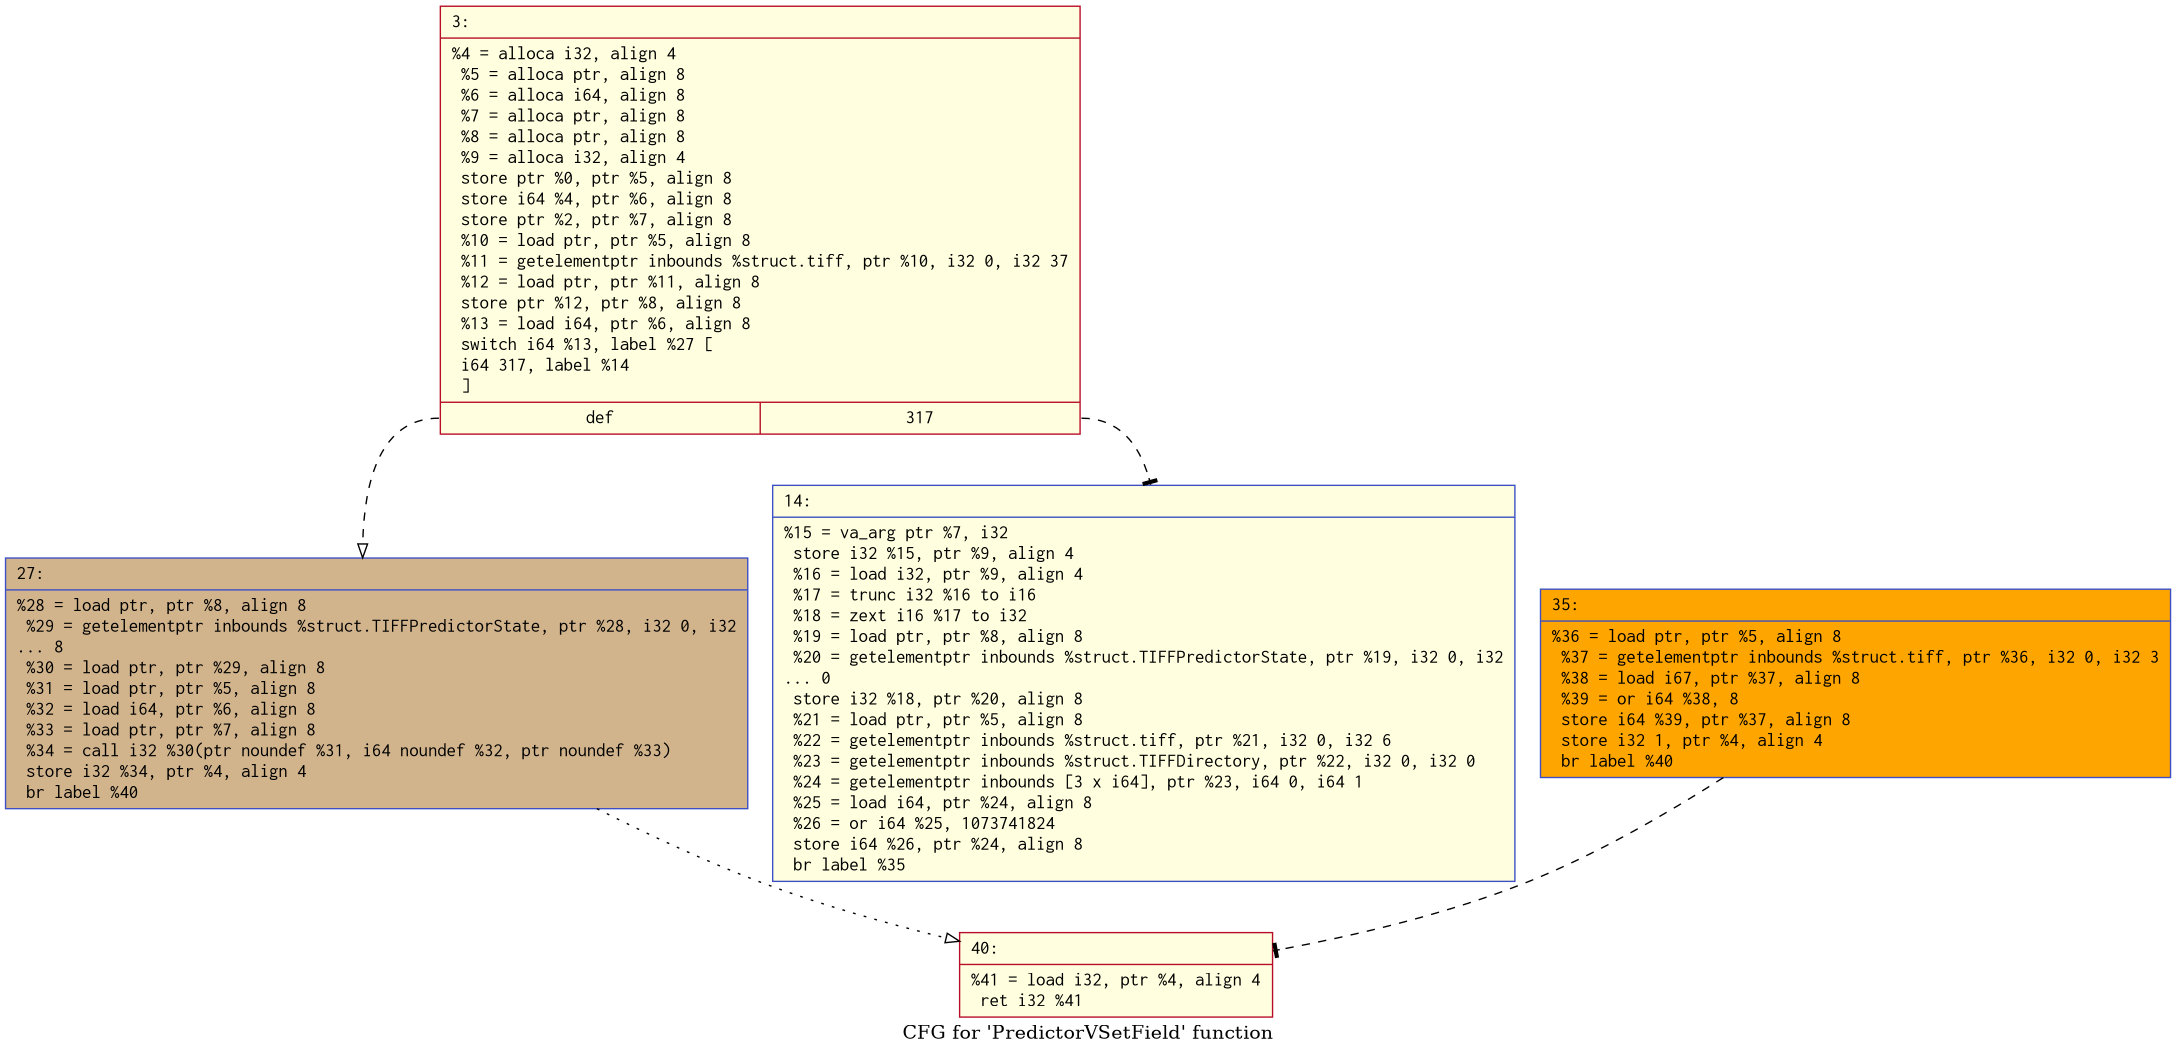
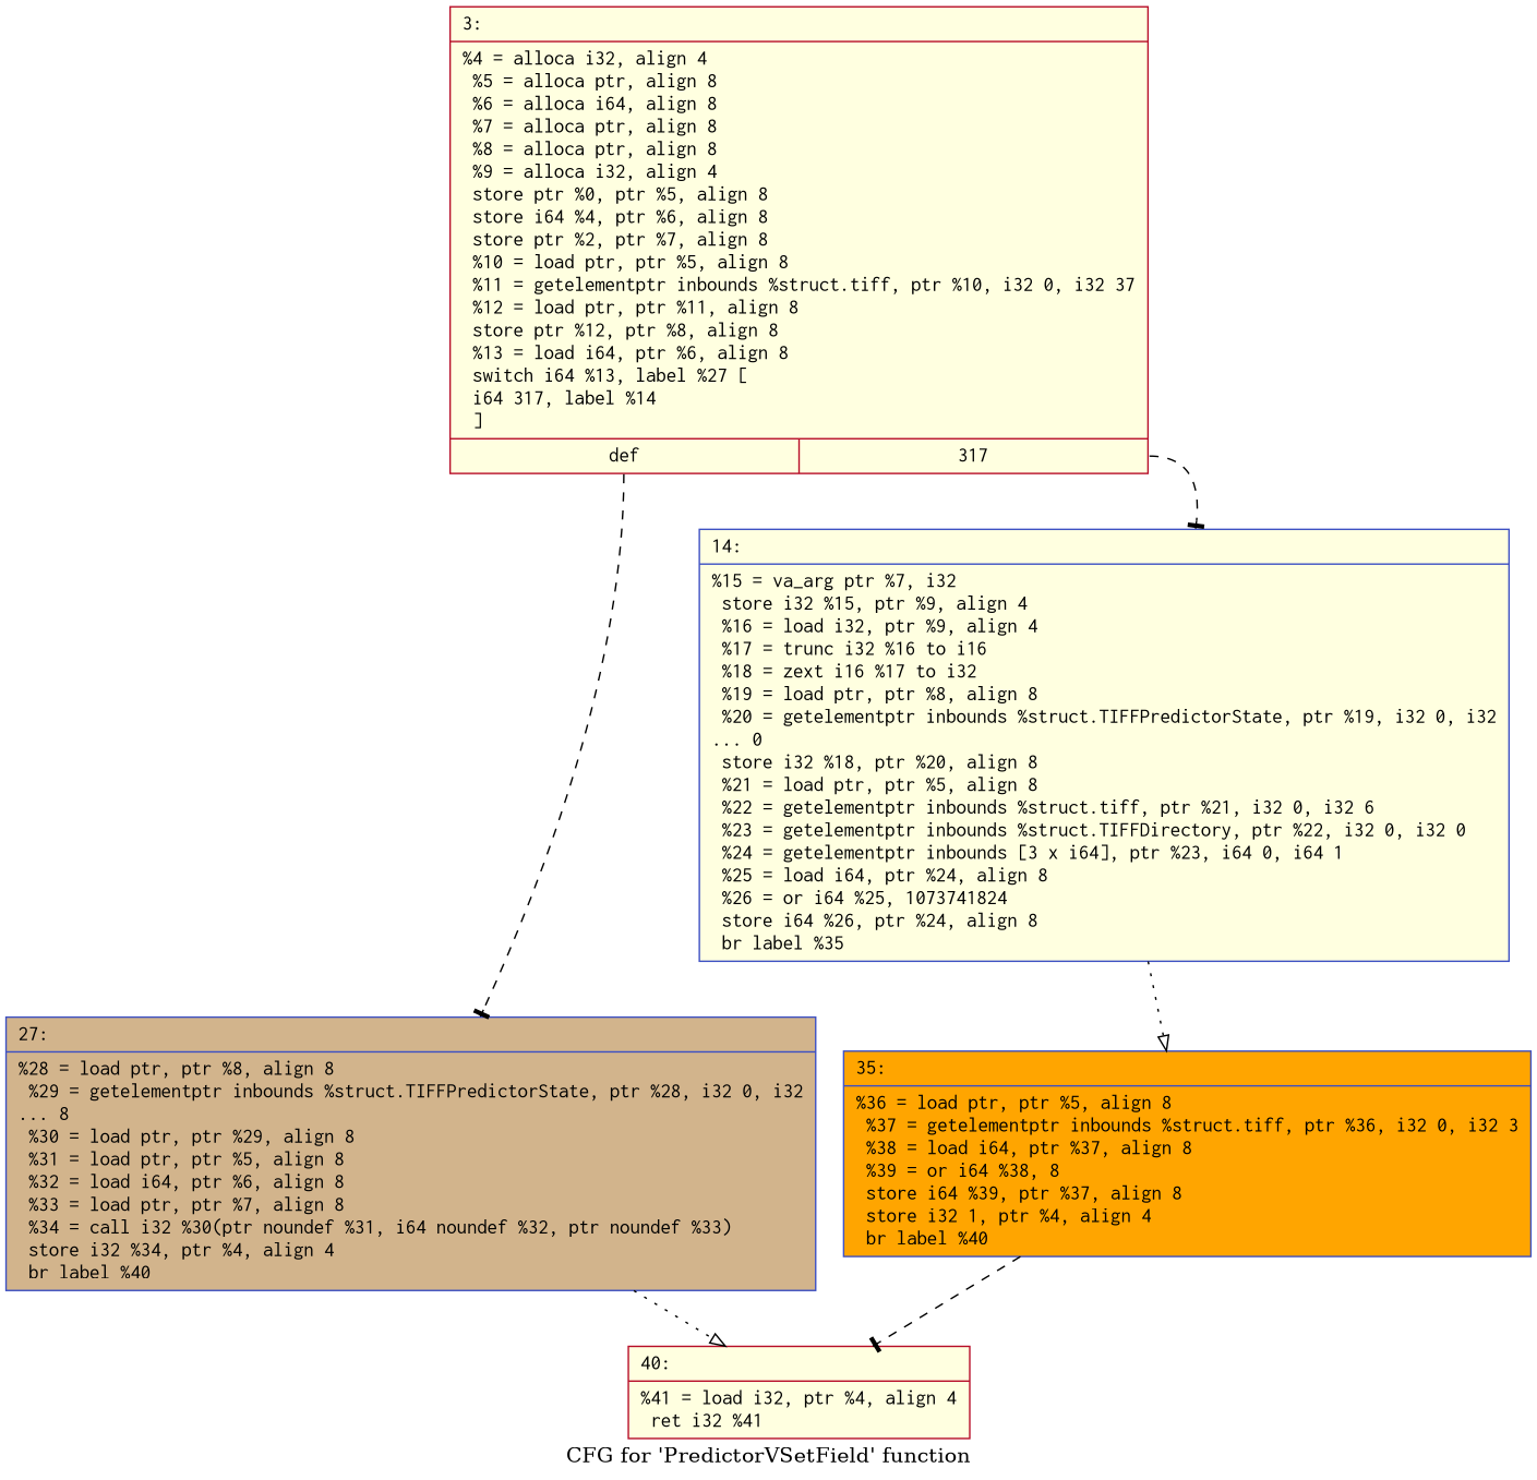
  digraph {
    label="CFG for 'PredictorVSetField' function"
    node [color="#3d50c3ff" fillcolor=lightyellow fontname=Courier shape=record style=filled]
    edge [arrowhead=tee style=dashed]
    n1 [color="#b70d28ff" label="{3:\l|  %4 = alloca i32, align 4\l  %5 = alloca ptr, align 8\l  %6 = alloca i64, align 8\l  %7 = alloca ptr, align 8\l  %8 = alloca ptr, align 8\l  %9 = alloca i32, align 4\l  store ptr %0, ptr %5, align 8\l  store i64 %4, ptr %6, align 8\l  store ptr %2, ptr %7, align 8\l  %10 = load ptr, ptr %5, align 8\l  %11 = getelementptr inbounds %struct.tiff, ptr %10, i32 0, i32 37\l  %12 = load ptr, ptr %11, align 8\l  store ptr %12, ptr %8, align 8\l  %13 = load i64, ptr %6, align 8\l  switch i64 %13, label %27 [\l    i64 317, label %14\l  ]\l|{<s0>def|<s1>317}}"]
    n2 [fillcolor=tan label="{27:\l|  %28 = load ptr, ptr %8, align 8\l  %29 = getelementptr inbounds %struct.TIFFPredictorState, ptr %28, i32 0, i32\l... 8\l  %30 = load ptr, ptr %29, align 8\l  %31 = load ptr, ptr %5, align 8\l  %32 = load i64, ptr %6, align 8\l  %33 = load ptr, ptr %7, align 8\l  %34 = call i32 %30(ptr noundef %31, i64 noundef %32, ptr noundef %33)\l  store i32 %34, ptr %4, align 4\l  br label %40\l}"]
    n3 [label="{14:\l|  %15 = va_arg ptr %7, i32\l  store i32 %15, ptr %9, align 4\l  %16 = load i32, ptr %9, align 4\l  %17 = trunc i32 %16 to i16\l  %18 = zext i16 %17 to i32\l  %19 = load ptr, ptr %8, align 8\l  %20 = getelementptr inbounds %struct.TIFFPredictorState, ptr %19, i32 0, i32\l... 0\l  store i32 %18, ptr %20, align 8\l  %21 = load ptr, ptr %5, align 8\l  %22 = getelementptr inbounds %struct.tiff, ptr %21, i32 0, i32 6\l  %23 = getelementptr inbounds %struct.TIFFDirectory, ptr %22, i32 0, i32 0\l  %24 = getelementptr inbounds [3 x i64], ptr %23, i64 0, i64 1\l  %25 = load i64, ptr %24, align 8\l  %26 = or i64 %25, 1073741824\l  store i64 %26, ptr %24, align 8\l  br label %35\l}"]
    n4 [color="#b70d28ff" label="{40:\l|  %41 = load i32, ptr %4, align 4\l  ret i32 %41\l}"]
-   n5 [fillcolor=orange label="{35:\l|  %36 = load ptr, ptr %5, align 8\l  %37 = getelementptr inbounds %struct.tiff, ptr %36, i32 0, i32 3\l  %38 = load i67, ptr %37, align 8\l  %39 = or i64 %38, 8\l  store i64 %39, ptr %37, align 8\l  store i32 1, ptr %4, align 4\l  br label %40\l}"]
-   n1 -> n2 [arrowhead=onormal tailport=s0]
+   n5 [fillcolor=orange label="{35:\l|  %36 = load ptr, ptr %5, align 8\l  %37 = getelementptr inbounds %struct.tiff, ptr %36, i32 0, i32 3\l  %38 = load i64, ptr %37, align 8\l  %39 = or i64 %38, 8\l  store i64 %39, ptr %37, align 8\l  store i32 1, ptr %4, align 4\l  br label %40\l}"]
+   n1 -> n2 [tailport=s0]
    n1 -> n3 [tailport=s1]
    n2 -> n4 [arrowhead=onormal style=dotted]
+   n3 -> n5 [arrowhead=onormal style=dotted]
    n5 -> n4
  }
